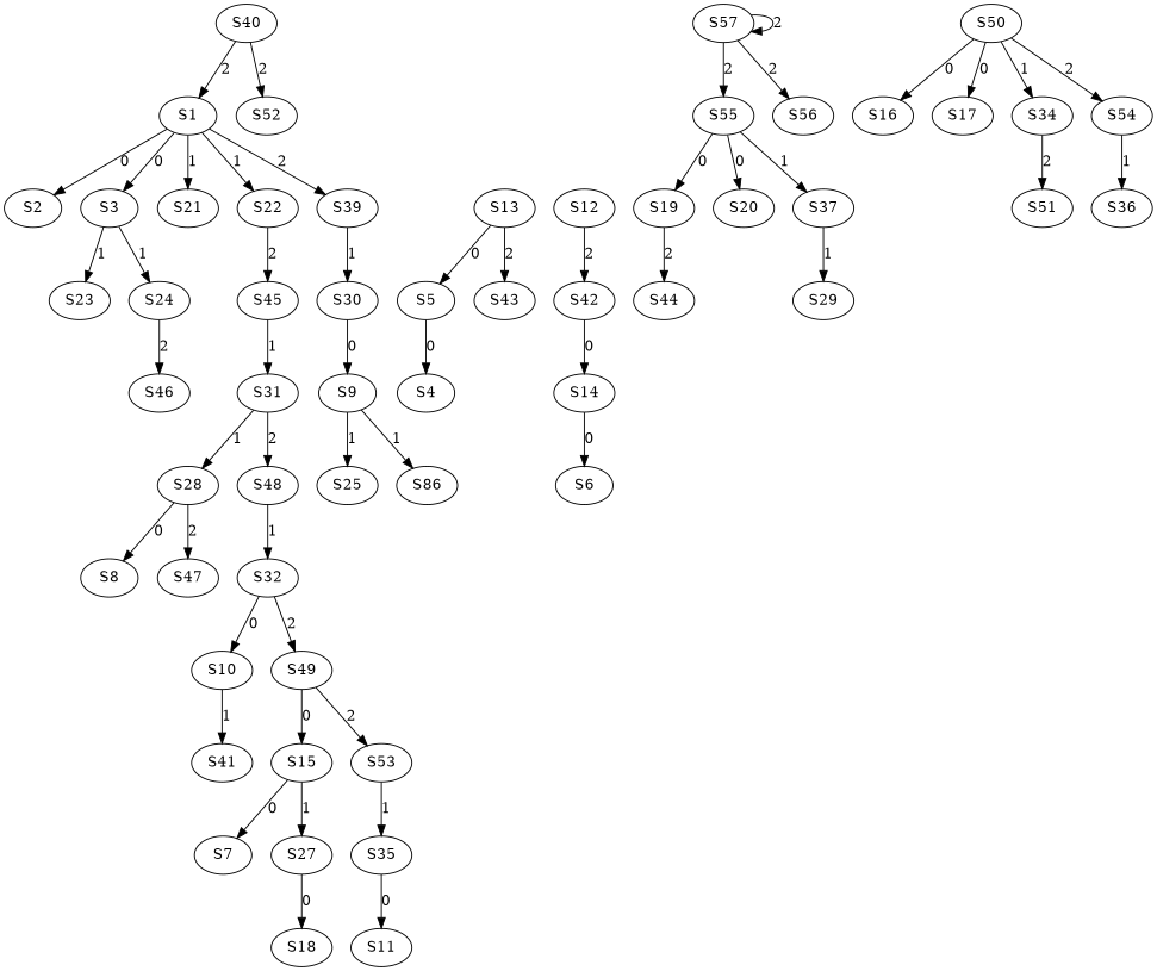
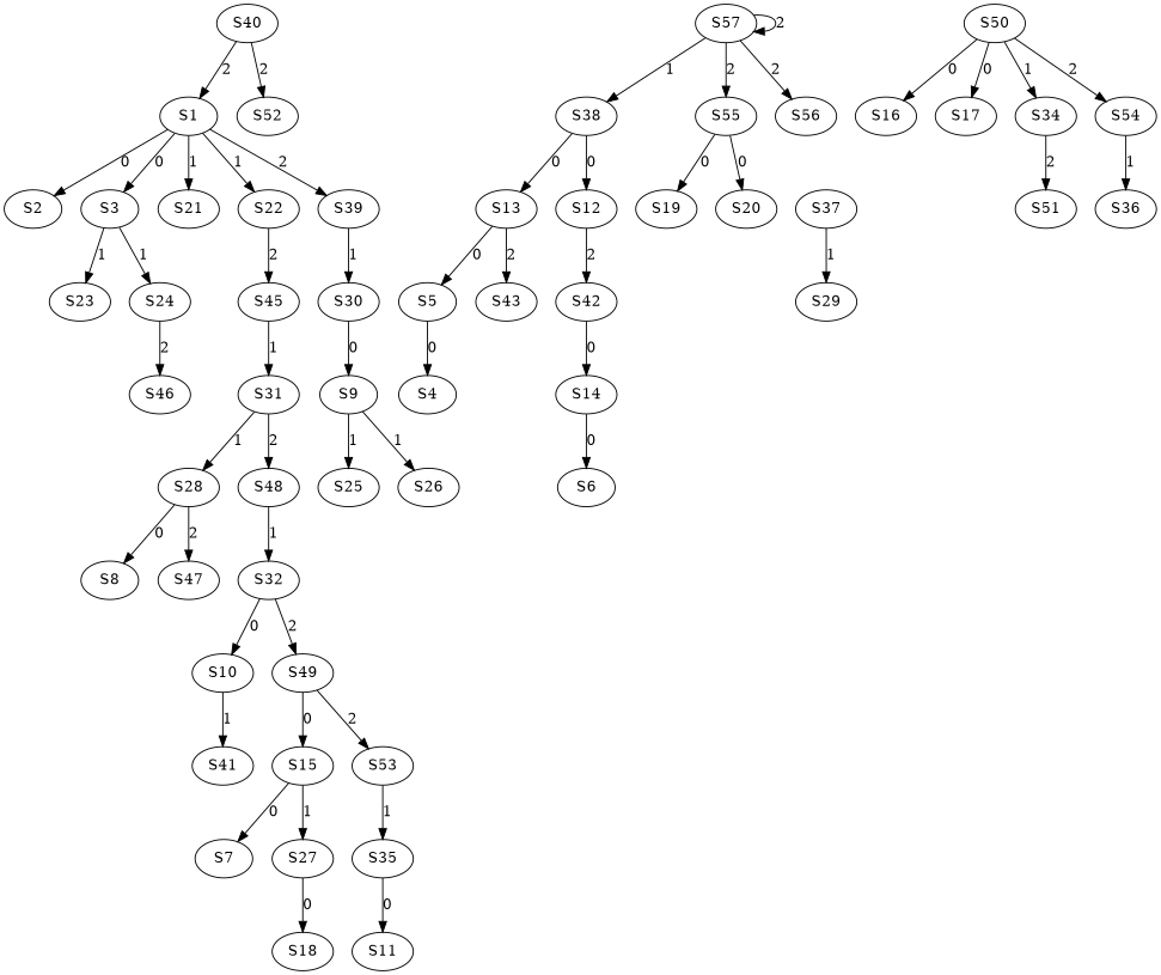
  strict digraph {
    S1
    S2
    S3
    S21
    S22
    S39
    S23
    S24
    S45
    S30
    S40
    S52
    S46
    S5
    S4
    S13
    S43
    S14
    S6
    S15
    S7
    S27
    S18
    S28
    S8
    S47
    S9
    S25
-   S26 [label=S86]
+   S26
    S32
    S10
    S49
    S41
    S53
    S35
    S11
+   S38
    S12
    S42
    S50
    S16
    S17
    S34
    S54
    S51
    S36
    S55
    S19
    S20
    S37
-   S44
    S29
    S31
    S48
    S57
    S56
    S1 -> S2 [label=0]
    S1 -> S3 [label=0]
    S1 -> S21 [label=1]
    S1 -> S22 [label=1]
    S1 -> S39 [label=2]
    S3 -> S23 [label=1]
    S3 -> S24 [label=1]
    S22 -> S45 [label=2]
    S39 -> S30 [label=1]
    S24 -> S46 [label=2]
    S45 -> S31 [label=1]
    S30 -> S9 [label=0]
    S40 -> S1 [label=2]
    S40 -> S52 [label=2]
    S5 -> S4 [label=0]
    S13 -> S5 [label=0]
    S13 -> S43 [label=2]
    S14 -> S6 [label=0]
    S15 -> S7 [label=0]
    S15 -> S27 [label=1]
    S27 -> S18 [label=0]
    S28 -> S8 [label=0]
    S28 -> S47 [label=2]
    S9 -> S25 [label=1]
    S9 -> S26 [label=1]
    S32 -> S10 [label=0]
    S32 -> S49 [label=2]
    S10 -> S41 [label=1]
    S49 -> S15 [label=0]
    S49 -> S53 [label=2]
    S53 -> S35 [label=1]
    S35 -> S11 [label=0]
+   S38 -> S13 [label=0]
+   S38 -> S12 [label=0]
    S12 -> S42 [label=2]
    S42 -> S14 [label=0]
    S50 -> S16 [label=0]
    S50 -> S17 [label=0]
    S50 -> S34 [label=1]
    S50 -> S54 [label=2]
    S34 -> S51 [label=2]
    S54 -> S36 [label=1]
    S55 -> S19 [label=0]
    S55 -> S20 [label=0]
-   S55 -> S37 [label=1]
-   S19 -> S44 [label=2]
    S37 -> S29 [label=1]
    S31 -> S28 [label=1]
    S31 -> S48 [label=2]
    S48 -> S32 [label=1]
+   S57 -> S38 [label=1]
    S57 -> S55 [label=2]
    S57 -> S57 [label=2]
    S57 -> S56 [label=2]
  }
